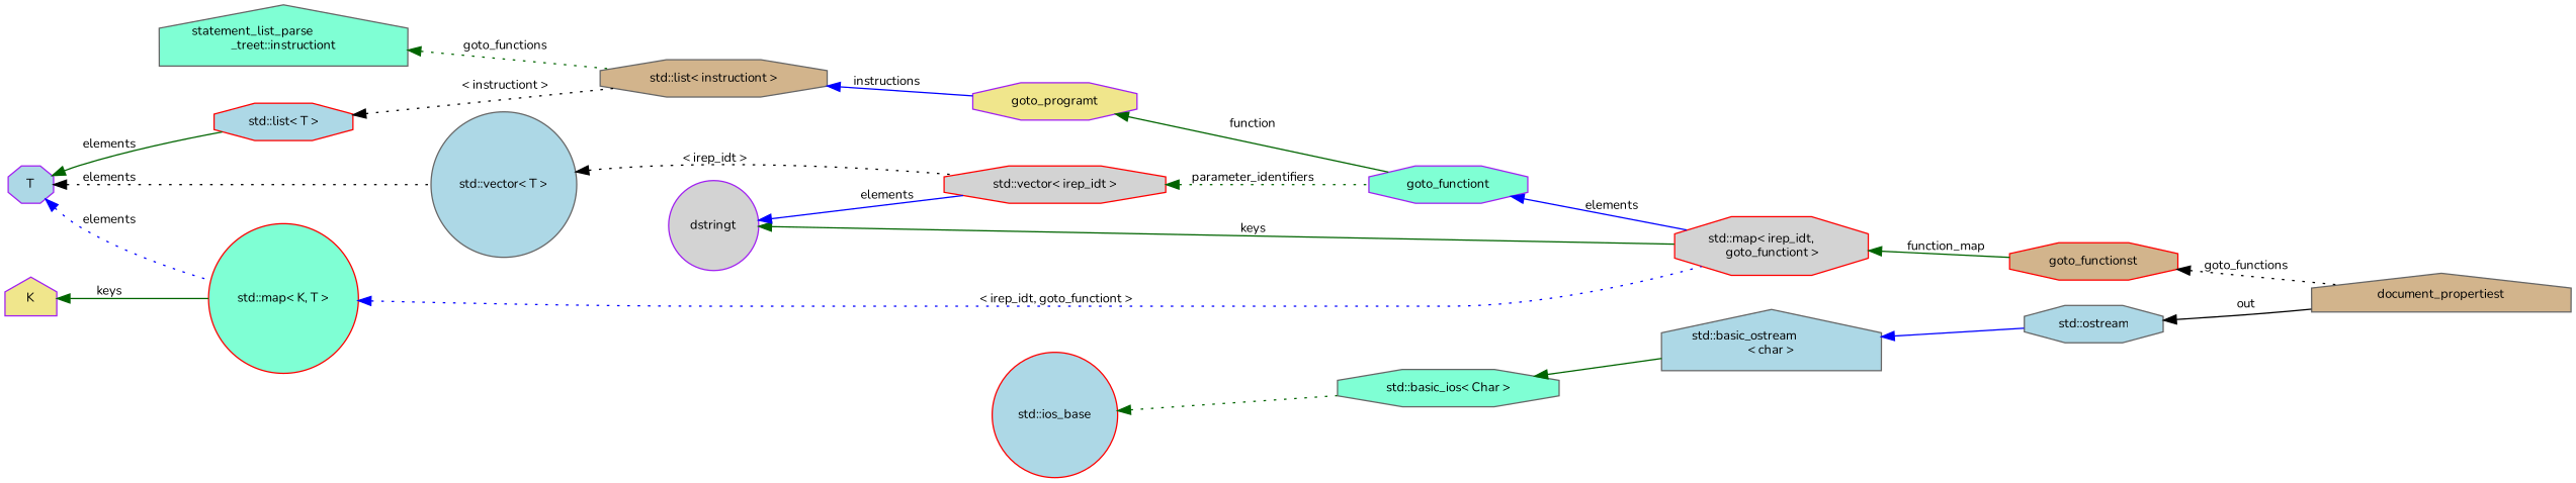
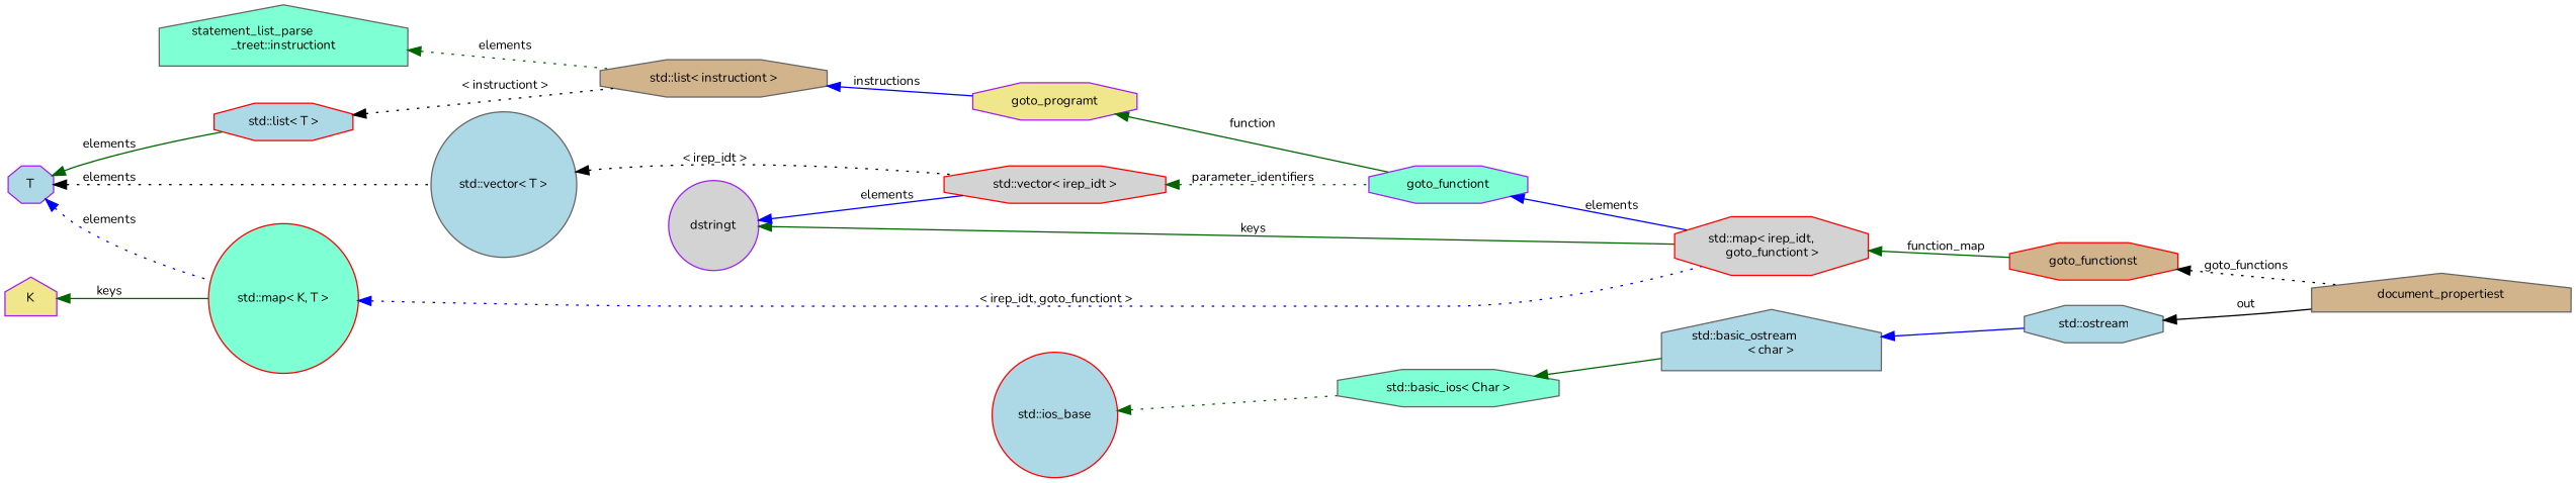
  digraph {
    fontname=Nunito
    rankdir=LR
    node [color=gray40 fillcolor=lightblue fontname=Nunito fontsize=10 shape=octagon style=filled]
    edge [color=darkgreen dir=back fontname=Nunito fontsize=10 labelfontname=Helvetica labelfontsize=10 style=solid]
    n1 [fillcolor=tan fontcolor=black height=0.2 label=document_propertiest shape=house width=0.4]
    n2 [color=red fillcolor=tan height=0.2 label=goto_functionst width=0.4]
    n3 [color=red fillcolor=lightgrey height=0.2 label="std::map\< irep_idt,\l goto_functiont \>" width=0.4]
    n4 [color=purple fillcolor=aquamarine height=0.2 label=goto_functiont width=0.4]
    n5 [color=red fillcolor=lightgrey height=0.2 label="std::vector\< irep_idt \>" width=0.4]
    n6 [color=purple fillcolor=lightgrey height=0.2 label=dstringt shape=circle width=0.4]
    n7 [height=0.2 label="std::vector\< T \>" shape=circle width=0.4]
    n8 [color=purple height=0.2 label=T width=0.4]
    n9 [color=red height=0.2 label="std::list\< T \>" width=0.4]
    n10 [color=red fillcolor=aquamarine height=0.2 label="std::map\< K, T \>" shape=circle width=0.4]
    n11 [fillcolor=tan height=0.2 label="std::list\< instructiont \>" width=0.4]
    n12 [color=purple fillcolor=khaki height=0.2 label=goto_programt width=0.4]
    n13 [fillcolor=aquamarine height=0.2 label="statement_list_parse\l_treet::instructiont" shape=house width=0.4]
    n14 [color=purple fillcolor=khaki height=0.2 label=K shape=house width=0.4]
    n15 [height=0.2 label="std::ostream" width=0.4]
    n16 [height=0.2 label="std::basic_ostream\l\< char \>" shape=house width=0.4]
    n17 [fillcolor=aquamarine height=0.2 label="std::basic_ios\< Char \>" width=0.4]
    n18 [color=red height=0.2 label="std::ios_base" shape=circle width=0.4]
    n2 -> n1 [color=black label=" goto_functions" style=dotted]
    n3 -> n2 [label=" function_map"]
    n4 -> n3 [color=blue label=" elements"]
    n5 -> n4 [label=" parameter_identifiers" style=dotted]
    n6 -> n3 [label=" keys"]
    n6 -> n5 [color=blue label=" elements"]
    n7 -> n5 [color=black label=" \< irep_idt \>" style=dotted]
    n8 -> n7 [color=black label=" elements" style=dotted]
    n8 -> n9 [label=" elements"]
    n8 -> n10 [color=blue label=" elements" style=dotted]
    n9 -> n11 [color=black label=" \< instructiont \>" style=dotted]
    n10 -> n3 [color=blue label=" \< irep_idt, goto_functiont \>" style=dotted]
    n11 -> n12 [color=blue label=" instructions"]
    n12 -> n4 [label=" function"]
-   n13 -> n11 [label=" goto_functions" style=dotted]
+   n13 -> n11 [label=" elements" style=dotted]
    n14 -> n10 [label=" keys"]
    n15 -> n1 [color=black label=" out"]
    n16 -> n15 [color=blue]
    n17 -> n16
    n18 -> n17 [style=dotted]
  }
